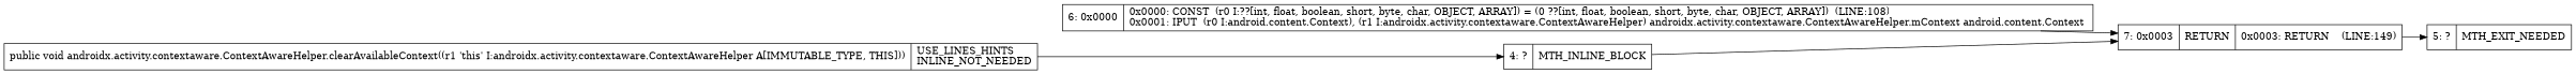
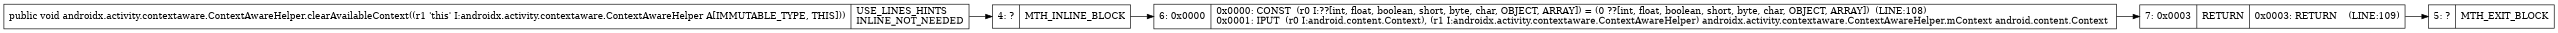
  digraph {
    rankdir=LR
    node [shape=record]
    n1 [label="{4\:\ ?|MTH_INLINE_BLOCK\l}"]
    n2 [label="{6\:\ 0x0000|0x0000: CONST  (r0 I:??[int, float, boolean, short, byte, char, OBJECT, ARRAY]) = (0 ??[int, float, boolean, short, byte, char, OBJECT, ARRAY])  (LINE:108)\l0x0001: IPUT  (r0 I:android.content.Context), (r1 I:androidx.activity.contextaware.ContextAwareHelper) androidx.activity.contextaware.ContextAwareHelper.mContext android.content.Context \l}"]
-   n3 [label="{7\:\ 0x0003|RETURN\l|0x0003: RETURN    (LINE:149)\l}"]
-   n4 [label="{5\:\ ?|MTH_EXIT_NEEDED\l}"]
+   n3 [label="{7\:\ 0x0003|RETURN\l|0x0003: RETURN    (LINE:109)\l}"]
+   n4 [label="{5\:\ ?|MTH_EXIT_BLOCK\l}"]
    n5 [label="{public void androidx.activity.contextaware.ContextAwareHelper.clearAvailableContext((r1 'this' I:androidx.activity.contextaware.ContextAwareHelper A[IMMUTABLE_TYPE, THIS]))  | USE_LINES_HINTS\lINLINE_NOT_NEEDED\l}"]
-   n1 -> n3
+   n1 -> n2
    n2 -> n3
    n3 -> n4
    n5 -> n1
  }
